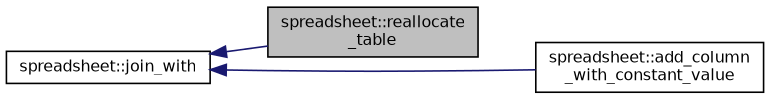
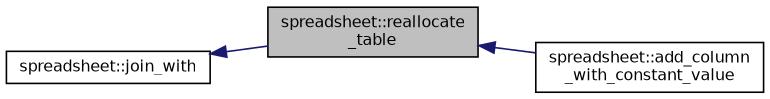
  digraph {
    rankdir=LR
    node [color=black fillcolor=white fontname=Helvetica fontsize=10 shape=record style=filled]
    edge [color=midnightblue dir=back fontname=Helvetica fontsize=10 labelfontname=Helvetica labelfontsize=10 style=solid]
    n1 [fillcolor=grey75 fontcolor=black height=0.2 label="spreadsheet::reallocate\l_table" width=0.4]
    n2 [height=0.2 label="spreadsheet::add_column\l_with_constant_value" width=0.4]
    n3 [height=0.2 label="spreadsheet::join_with" width=0.4]
-   n3 -> n2
+   n1 -> n2
    n3 -> n1
  }
